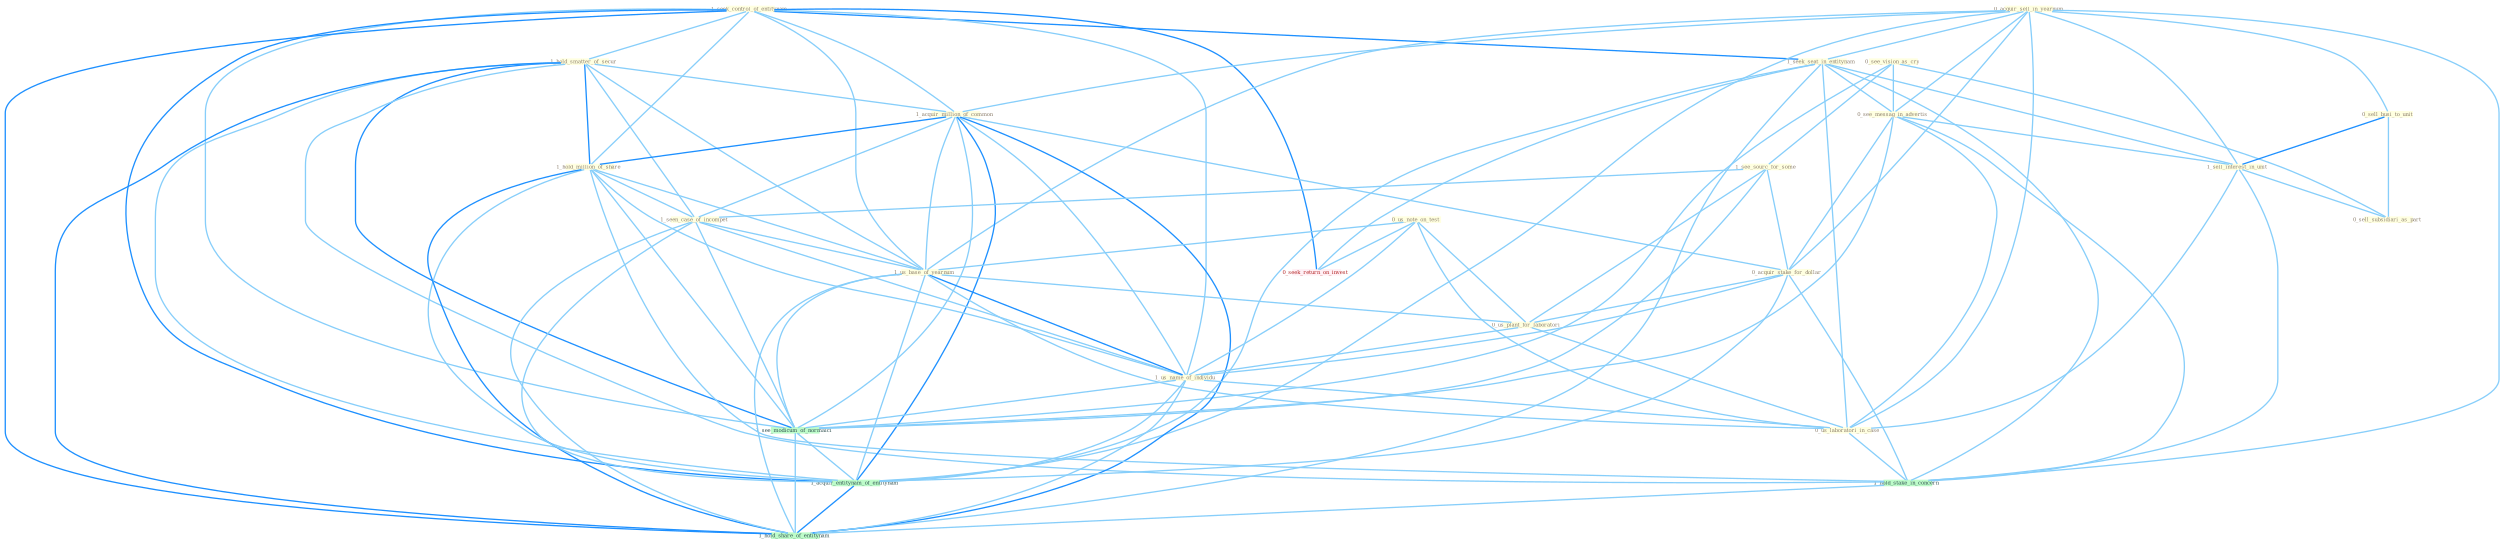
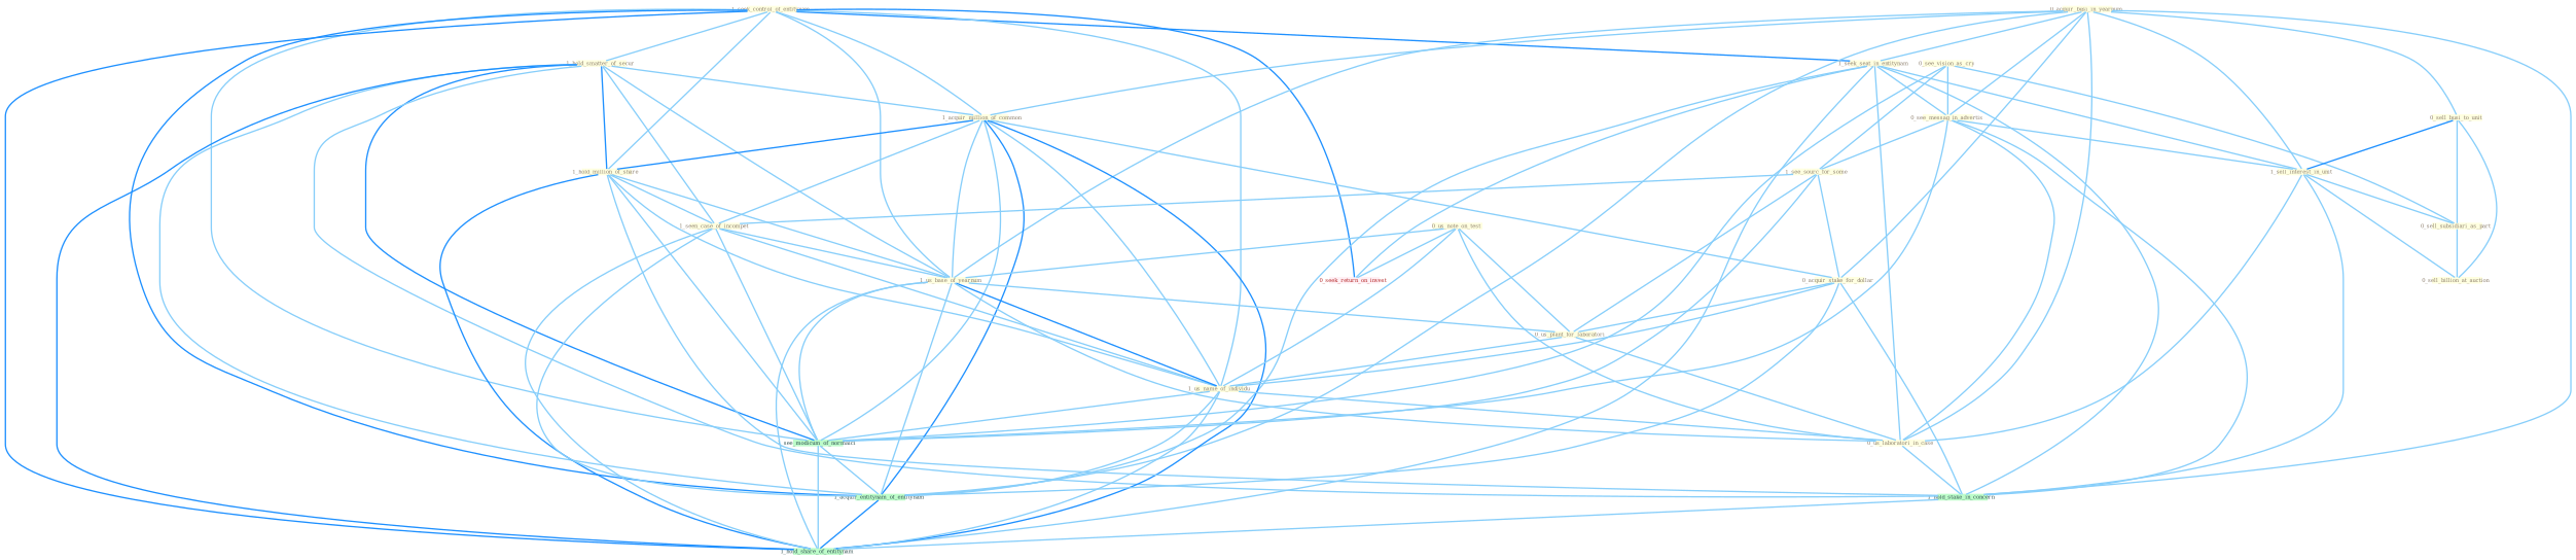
  graph {
    node [color="#ffffe0" fixedsize=true fontcolor="#8b7d6b" fontsize=4 shape=polygon style=filled]
    edge [color="#87cefa" w=1]
    "1_seek_control_of_entitynam " [height=.06 width=.5]
    "1_hold_smatter_of_secur " [height=.06 width=.5]
    "0_see_vision_as_cry " [height=.06 width=.5]
-   "0_acquir_busi_in_yearnum " [height=.06 width=.5 label="0_acquir_sell_in_yearnum"]
+   "0_acquir_busi_in_yearnum " [height=.06 width=.5]
    "1_seek_seat_in_entitynam " [height=.06 width=.5]
    "0_sell_busi_to_unit " [height=.06 width=.5]
    "1_acquir_million_of_common " [height=.06 width=.5]
    "0_see_messag_in_advertis " [height=.06 width=.5]
    "1_see_sourc_for_some " [height=.06 width=.5]
    "0_acquir_stake_for_dollar " [height=.06 width=.5]
    "1_hold_million_of_share " [height=.06 width=.5]
    "0_us_note_on_test " [height=.06 width=.5]
    "1_seen_case_of_incompet " [height=.06 width=.5]
    "1_us_base_of_yearnum " [height=.06 width=.5]
    "1_sell_interest_in_unit " [height=.06 width=.5]
    "0_sell_subsidiari_as_part " [height=.06 width=.5]
    "0_us_plant_for_laboratori " [height=.06 width=.5]
    "1_us_name_of_individu " [height=.06 width=.5]
+   "0_sell_billion_at_auction " [height=.06 width=.5]
    n20 [height=.06 label="0_us_laboratori_in_case" width=.5]
    "0_seek_return_on_invest " [color="#fff0f5" fontcolor="#b22222" height=.06 width=.5]
    "1_see_modicum_of_normalci " [color="#BDFCC9" fontcolor="#2f4f4f" height=.06 width=.5]
    "1_acquir_entitynam_of_entitynam " [color="#BDFCC9" fontcolor="#2f4f4f" height=.06 width=.5]
    "1_hold_share_of_entitynam " [color="#BDFCC9" fontcolor="#2f4f4f" height=.06 width=.5]
    "1_hold_stake_in_concern " [color="#BDFCC9" fontcolor="#2f4f4f" height=.06 width=.5]
    subgraph sub_1 {
      "1_seek_control_of_entitynam "
      "1_hold_smatter_of_secur "
      "0_see_vision_as_cry "
      "0_acquir_busi_in_yearnum "
      "1_seek_seat_in_entitynam "
      "0_sell_busi_to_unit "
      "1_acquir_million_of_common "
      "0_see_messag_in_advertis "
      "1_see_sourc_for_some "
      "0_acquir_stake_for_dollar "
      "1_hold_million_of_share "
      "0_us_note_on_test "
      "1_seen_case_of_incompet "
      "1_us_base_of_yearnum "
      "1_sell_interest_in_unit "
      "0_sell_subsidiari_as_part "
      "0_us_plant_for_laboratori "
      "1_us_name_of_individu "
+     "0_sell_billion_at_auction "
      n20
    }
    subgraph sub_2 {
      "0_seek_return_on_invest "
    }
    "1_seek_control_of_entitynam " -- "1_hold_smatter_of_secur "
    "1_seek_control_of_entitynam " -- "1_seek_seat_in_entitynam " [color="#1e90ff" w=2]
    "1_seek_control_of_entitynam " -- "1_acquir_million_of_common "
    "1_seek_control_of_entitynam " -- "1_hold_million_of_share "
    "1_seek_control_of_entitynam " -- "1_us_base_of_yearnum "
    "1_seek_control_of_entitynam " -- "1_us_name_of_individu "
    "1_seek_control_of_entitynam " -- "0_seek_return_on_invest " [color="#1e90ff"]
    "1_seek_control_of_entitynam " -- "1_see_modicum_of_normalci "
    "1_seek_control_of_entitynam " -- "1_acquir_entitynam_of_entitynam " [color="#1e90ff" w=2]
    "1_seek_control_of_entitynam " -- "1_hold_share_of_entitynam " [color="#1e90ff" w=2]
    "1_hold_smatter_of_secur " -- "1_acquir_million_of_common "
    "1_hold_smatter_of_secur " -- "1_hold_million_of_share " [color="#1e90ff" w=2]
    "1_hold_smatter_of_secur " -- "1_seen_case_of_incompet "
    "1_hold_smatter_of_secur " -- "1_us_base_of_yearnum "
    "1_hold_smatter_of_secur " -- "1_see_modicum_of_normalci " [color="#1e90ff"]
    "1_hold_smatter_of_secur " -- "1_acquir_entitynam_of_entitynam "
    "1_hold_smatter_of_secur " -- "1_hold_share_of_entitynam " [color="#1e90ff" w=2]
    "1_hold_smatter_of_secur " -- "1_hold_stake_in_concern "
    "0_see_vision_as_cry " -- "0_see_messag_in_advertis "
    "0_see_vision_as_cry " -- "1_see_sourc_for_some "
    "0_see_vision_as_cry " -- "0_sell_subsidiari_as_part "
    "0_see_vision_as_cry " -- "1_see_modicum_of_normalci "
    "0_acquir_busi_in_yearnum " -- "1_seek_seat_in_entitynam "
    "0_acquir_busi_in_yearnum " -- "0_sell_busi_to_unit "
    "0_acquir_busi_in_yearnum " -- "1_acquir_million_of_common "
    "0_acquir_busi_in_yearnum " -- "0_see_messag_in_advertis "
    "0_acquir_busi_in_yearnum " -- "0_acquir_stake_for_dollar "
    "0_acquir_busi_in_yearnum " -- "1_us_base_of_yearnum "
    "0_acquir_busi_in_yearnum " -- "1_sell_interest_in_unit "
    "0_acquir_busi_in_yearnum " -- n20
    "0_acquir_busi_in_yearnum " -- "1_acquir_entitynam_of_entitynam "
    "0_acquir_busi_in_yearnum " -- "1_hold_stake_in_concern "
    "1_seek_seat_in_entitynam " -- "0_see_messag_in_advertis "
    "1_seek_seat_in_entitynam " -- "1_sell_interest_in_unit "
    "1_seek_seat_in_entitynam " -- n20
    "1_seek_seat_in_entitynam " -- "0_seek_return_on_invest "
    "1_seek_seat_in_entitynam " -- "1_acquir_entitynam_of_entitynam "
    "1_seek_seat_in_entitynam " -- "1_hold_share_of_entitynam "
    "1_seek_seat_in_entitynam " -- "1_hold_stake_in_concern "
    "0_sell_busi_to_unit " -- "1_sell_interest_in_unit " [color="#1e90ff" w=2]
    "0_sell_busi_to_unit " -- "0_sell_subsidiari_as_part "
+   "0_sell_busi_to_unit " -- "0_sell_billion_at_auction "
    "1_acquir_million_of_common " -- "0_acquir_stake_for_dollar "
    "1_acquir_million_of_common " -- "1_hold_million_of_share " [color="#1e90ff" w=2]
    "1_acquir_million_of_common " -- "1_seen_case_of_incompet "
    "1_acquir_million_of_common " -- "1_us_base_of_yearnum "
    "1_acquir_million_of_common " -- "1_us_name_of_individu "
    "1_acquir_million_of_common " -- "1_see_modicum_of_normalci "
    "1_acquir_million_of_common " -- "1_acquir_entitynam_of_entitynam " [color="#1e90ff" w=2]
    "1_acquir_million_of_common " -- "1_hold_share_of_entitynam " [color="#1e90ff"]
-   "0_see_messag_in_advertis " -- "0_acquir_stake_for_dollar "
+   "0_see_messag_in_advertis " -- "1_see_sourc_for_some "
    "0_see_messag_in_advertis " -- "1_sell_interest_in_unit "
    "0_see_messag_in_advertis " -- n20
    "0_see_messag_in_advertis " -- "1_see_modicum_of_normalci "
    "0_see_messag_in_advertis " -- "1_hold_stake_in_concern "
    "1_see_sourc_for_some " -- "0_acquir_stake_for_dollar "
    "1_see_sourc_for_some " -- "1_seen_case_of_incompet "
    "1_see_sourc_for_some " -- "0_us_plant_for_laboratori "
    "1_see_sourc_for_some " -- "1_see_modicum_of_normalci "
    "0_acquir_stake_for_dollar " -- "0_us_plant_for_laboratori "
    "0_acquir_stake_for_dollar " -- "1_us_name_of_individu "
    "0_acquir_stake_for_dollar " -- "1_acquir_entitynam_of_entitynam "
    "0_acquir_stake_for_dollar " -- "1_hold_stake_in_concern "
    "1_hold_million_of_share " -- "1_seen_case_of_incompet "
    "1_hold_million_of_share " -- "1_us_base_of_yearnum "
    "1_hold_million_of_share " -- "1_us_name_of_individu "
    "1_hold_million_of_share " -- "1_see_modicum_of_normalci "
-   "1_hold_million_of_share " -- "1_acquir_entitynam_of_entitynam "
    "1_hold_million_of_share " -- "1_hold_share_of_entitynam " [color="#1e90ff" w=2]
    "1_hold_million_of_share " -- "1_hold_stake_in_concern "
    "0_us_note_on_test " -- "1_us_base_of_yearnum "
    "0_us_note_on_test " -- "0_us_plant_for_laboratori "
    "0_us_note_on_test " -- "1_us_name_of_individu "
    "0_us_note_on_test " -- n20
    "0_us_note_on_test " -- "0_seek_return_on_invest "
    "1_seen_case_of_incompet " -- "1_us_base_of_yearnum "
    "1_seen_case_of_incompet " -- "1_us_name_of_individu "
    "1_seen_case_of_incompet " -- "1_see_modicum_of_normalci "
    "1_seen_case_of_incompet " -- "1_acquir_entitynam_of_entitynam "
    "1_seen_case_of_incompet " -- "1_hold_share_of_entitynam "
    "1_us_base_of_yearnum " -- "0_us_plant_for_laboratori "
    "1_us_base_of_yearnum " -- "1_us_name_of_individu " [color="#1e90ff" w=2]
    "1_us_base_of_yearnum " -- n20
    "1_us_base_of_yearnum " -- "1_see_modicum_of_normalci "
    "1_us_base_of_yearnum " -- "1_acquir_entitynam_of_entitynam "
    "1_us_base_of_yearnum " -- "1_hold_share_of_entitynam "
    "1_sell_interest_in_unit " -- "0_sell_subsidiari_as_part "
+   "1_sell_interest_in_unit " -- "0_sell_billion_at_auction "
    "1_sell_interest_in_unit " -- n20
    "1_sell_interest_in_unit " -- "1_hold_stake_in_concern "
+   "0_sell_subsidiari_as_part " -- "0_sell_billion_at_auction "
    "0_us_plant_for_laboratori " -- "1_us_name_of_individu "
    "0_us_plant_for_laboratori " -- n20
    "1_us_name_of_individu " -- n20
    "1_us_name_of_individu " -- "1_see_modicum_of_normalci "
    "1_us_name_of_individu " -- "1_acquir_entitynam_of_entitynam "
    "1_us_name_of_individu " -- "1_hold_share_of_entitynam "
    n20 -- "1_hold_stake_in_concern "
    "1_see_modicum_of_normalci " -- "1_acquir_entitynam_of_entitynam "
    "1_see_modicum_of_normalci " -- "1_hold_share_of_entitynam "
    "1_acquir_entitynam_of_entitynam " -- "1_hold_share_of_entitynam " [color="#1e90ff" w=2]
    "1_hold_stake_in_concern " -- "1_hold_share_of_entitynam "
  }
